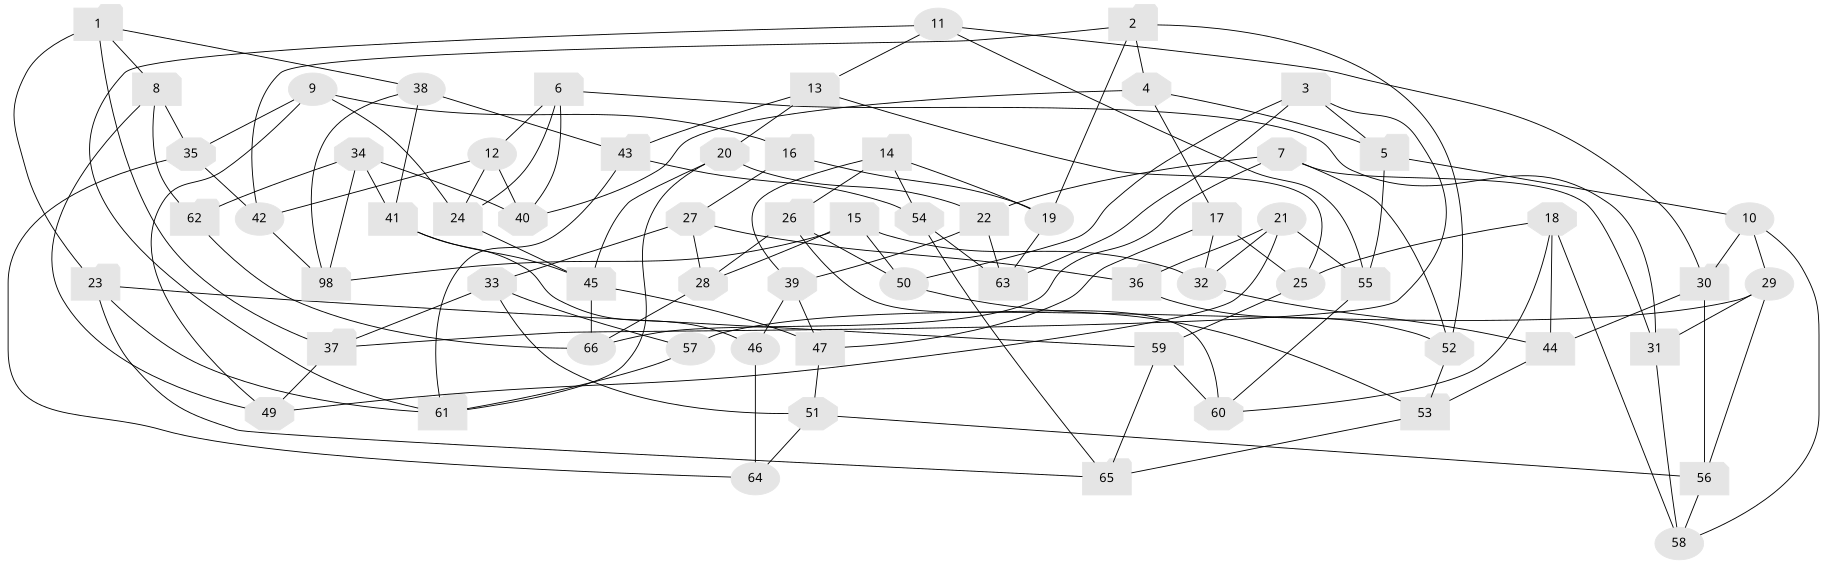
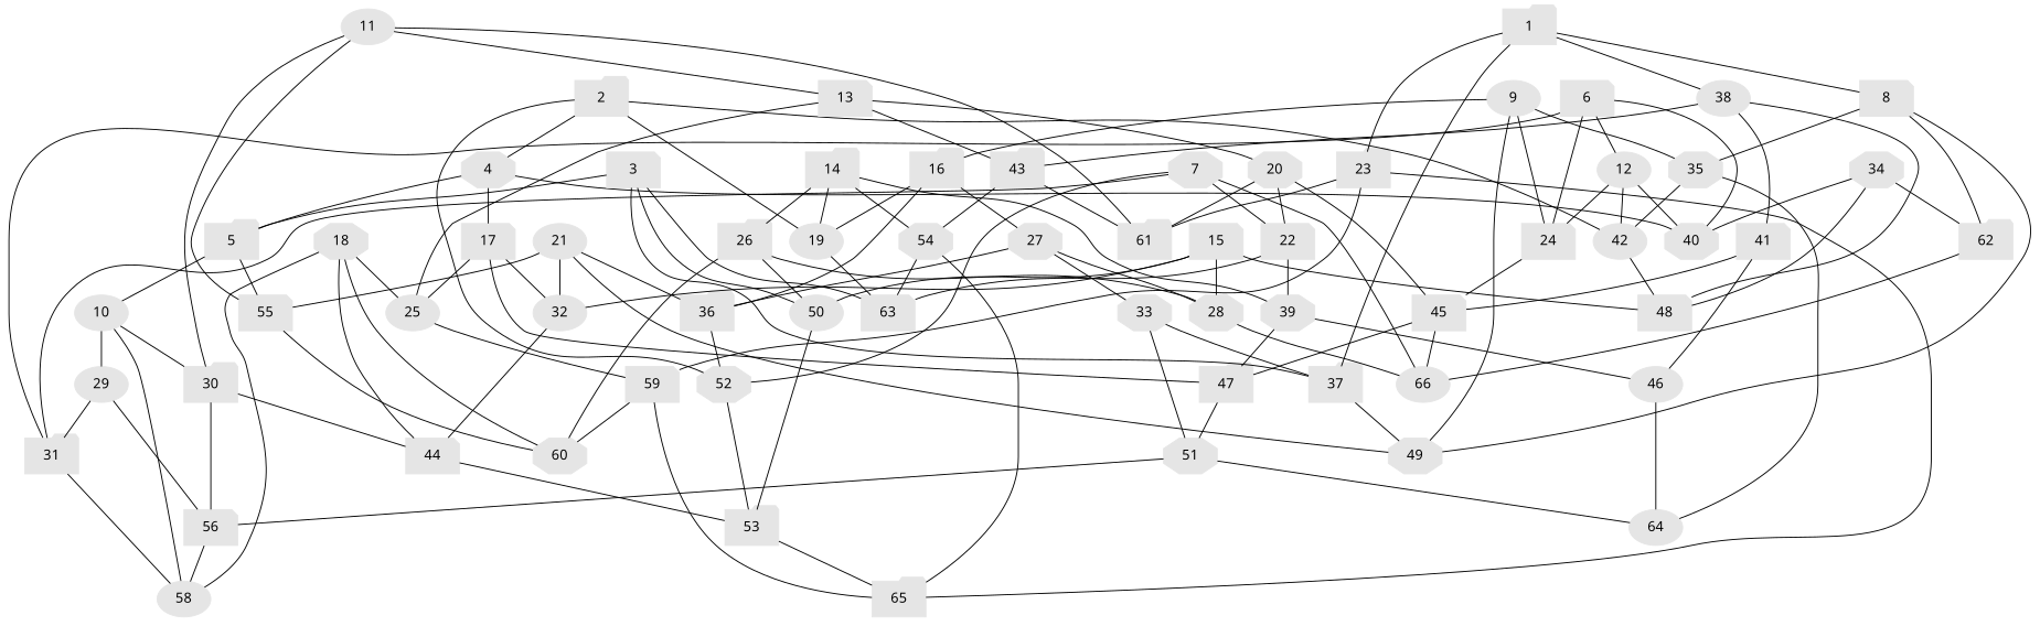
  graph {
    fontname="Noto Sans"
    node [color=gray90 fontname="Noto Sans" shape=folder style=filled]
    edge [fontname="Noto Sans"]
    8 [shape=note]
    1
    23
    37
    38 [shape=ellipse]
    35 [shape=octagon]
    49 [shape=octagon]
    62
    61
    59 [shape=note]
    65
    43
-   48 [shape=note label=98]
+   48 [shape=note]
    41 [shape=note]
    4 [shape=octagon]
    2
    19 [shape=ellipse]
    42 [shape=ellipse]
    52 [shape=octagon]
    5
    17 [shape=note]
    40 [shape=octagon]
    63 [shape=note]
    53
    3 [shape=note]
    50 [shape=ellipse]
    10 [shape=ellipse]
    55 [shape=note]
    25 [shape=ellipse]
    32 [shape=ellipse]
    47
    29 [shape=ellipse]
    30
    58 [shape=ellipse]
    60 [shape=octagon]
    6 [shape=note]
    12 [shape=ellipse]
    24 [shape=note]
    31
    45 [shape=note]
    7 [shape=octagon]
    22 [shape=note]
    66 [shape=ellipse]
    39 [shape=octagon]
    64 [shape=ellipse]
    9 [shape=ellipse]
    16
    27 [shape=octagon]
    36
    56 [shape=note]
-   57 [shape=ellipse]
    44 [shape=note]
    11 [shape=ellipse]
    13 [shape=note]
    20 [shape=octagon]
    54 [shape=octagon]
    14
    26
    28 [shape=octagon]
    46 [shape=ellipse]
    15 [shape=note]
    33 [shape=octagon]
    51 [shape=octagon]
    18 [shape=octagon]
    21 [shape=ellipse]
    34 [shape=octagon]
    8 -- 35
    8 -- 49
    8 -- 62
    1 -- 8
    1 -- 23
    1 -- 37
    1 -- 38
    23 -- 61
    23 -- 59
    23 -- 65
    37 -- 49
    38 -- 43
    38 -- 48
    38 -- 41
    35 -- 42
    35 -- 64
    62 -- 66
    59 -- 65
    59 -- 60
    43 -- 61
    43 -- 54
    41 -- 45
    41 -- 46
    4 -- 5
    4 -- 17
    4 -- 40
    2 -- 4
    2 -- 19
    2 -- 42
    2 -- 52
    19 -- 63
    42 -- 48
    52 -- 53
    5 -- 10
    5 -- 55
    17 -- 25
    17 -- 32
    17 -- 47
    53 -- 65
    3 -- 37
    3 -- 5
    3 -- 63
    3 -- 50
    50 -- 53
    10 -- 29
    10 -- 30
    10 -- 58
    55 -- 60
    25 -- 59
    32 -- 44
    47 -- 51
    29 -- 31
    29 -- 56
-   29 -- 57
    30 -- 56
    30 -- 44
    6 -- 40
    6 -- 12
    6 -- 24
    6 -- 31
    12 -- 42
    12 -- 40
    12 -- 24
    24 -- 45
    31 -- 58
    45 -- 47
    45 -- 66
    7 -- 52
    7 -- 31
    7 -- 22
    7 -- 66
    22 -- 63
    22 -- 39
    39 -- 47
    39 -- 46
    9 -- 35
    9 -- 49
    9 -- 24
    9 -- 16
    16 -- 19
    16 -- 27
+   16 -- 36
    27 -- 36
    27 -- 28
    27 -- 33
    36 -- 52
    56 -- 58
-   57 -- 61
    44 -- 53
    11 -- 61
    11 -- 55
    11 -- 30
    11 -- 13
    13 -- 43
    13 -- 25
    13 -- 20
    20 -- 61
    20 -- 45
    20 -- 22
    54 -- 65
    54 -- 63
    14 -- 19
    14 -- 39
    14 -- 54
    14 -- 26
    26 -- 50
    26 -- 60
    26 -- 28
    28 -- 66
    46 -- 64
    15 -- 48
    15 -- 50
    15 -- 32
    15 -- 28
    33 -- 37
-   33 -- 57
    33 -- 51
    51 -- 64
    51 -- 56
    18 -- 25
    18 -- 58
    18 -- 60
    18 -- 44
    21 -- 49
    21 -- 55
    21 -- 32
    21 -- 36
    34 -- 62
    34 -- 48
-   34 -- 41
    34 -- 40
  }
